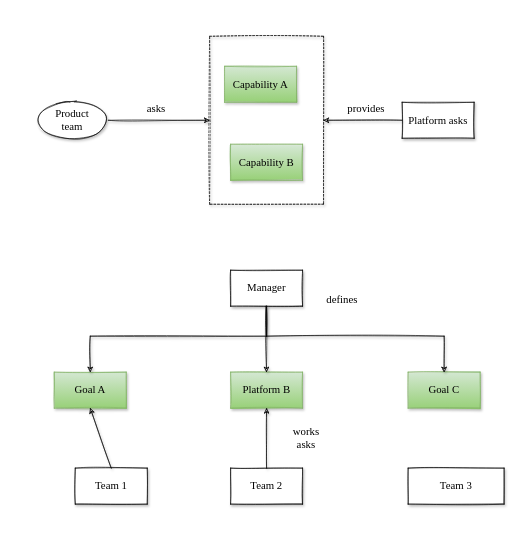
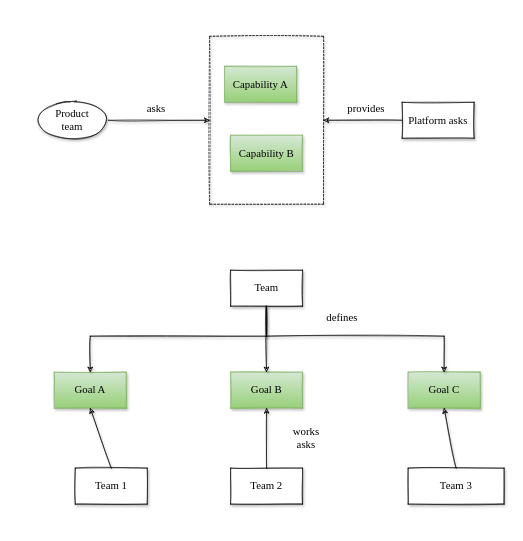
  <mxCell id="0" />
  <mxCell id="1" parent="0" />
  <mxCell id="2" value="&lt;font face=&quot;Comic Sans MS&quot; style=&quot;font-size: 18px&quot;&gt;Product&lt;br&gt;team&lt;/font&gt;" style="ellipse;whiteSpace=wrap;html=1;shadow=1;sketch=1;" vertex="1" parent="1"><mxGeometry x="60" y="170" width="120" height="60" as="geometry" /></mxCell>
  <mxCell id="3" value="&lt;font face=&quot;Comic Sans MS&quot; style=&quot;font-size: 18px&quot;&gt;Platform asks&lt;/font&gt;" style="rounded=0;whiteSpace=wrap;html=1;shadow=1;sketch=1;" vertex="1" parent="1"><mxGeometry x="670" y="170" width="120" height="60" as="geometry" /></mxCell>
  <mxCell id="4" value="&lt;font face=&quot;Comic Sans MS&quot; style=&quot;font-size: 18px&quot;&gt;Capability A&lt;/font&gt;" style="rounded=0;whiteSpace=wrap;html=1;shadow=1;sketch=1;gradientColor=#97d077;fillColor=#d5e8d4;strokeColor=#82b366;" vertex="1" parent="1"><mxGeometry x="374" y="110" width="120" height="60" as="geometry" /></mxCell>
- <mxCell id="5" value="&lt;font face=&quot;Comic Sans MS&quot; style=&quot;font-size: 18px&quot;&gt;Capability B&lt;/font&gt;" style="rounded=0;whiteSpace=wrap;html=1;shadow=1;sketch=1;gradientColor=#97d077;fillColor=#d5e8d4;strokeColor=#82b366;" vertex="1" parent="1"><mxGeometry x="384" y="240" width="120" height="60" as="geometry" /></mxCell>
+ <mxCell id="5" value="&lt;font face=&quot;Comic Sans MS&quot; style=&quot;font-size: 18px&quot;&gt;Capability B&lt;/font&gt;" style="rounded=0;whiteSpace=wrap;html=1;shadow=1;sketch=1;gradientColor=#97d077;fillColor=#d5e8d4;strokeColor=#82b366;" vertex="1" parent="1"><mxGeometry x="384" y="225" width="120" height="60" as="geometry" /></mxCell>
  <mxCell id="6" value="" style="endArrow=classic;html=1;entryX=0;entryY=0.5;entryDx=0;entryDy=0;exitX=1;exitY=0.5;exitDx=0;exitDy=0;strokeWidth=1;sketch=1;shadow=1;" edge="1" parent="1" source="2" target="7"><mxGeometry width="50" height="50" relative="1" as="geometry"><mxPoint x="220" y="350" as="sourcePoint" /><mxPoint x="270" y="300" as="targetPoint" /></mxGeometry></mxCell>
  <mxCell id="7" value="" style="rounded=0;whiteSpace=wrap;html=1;shadow=1;sketch=1;fillColor=none;dashed=1;" vertex="1" parent="1"><mxGeometry x="349" y="60" width="190" height="280" as="geometry" /></mxCell>
  <mxCell id="8" value="" style="endArrow=classic;html=1;entryX=1;entryY=0.5;entryDx=0;entryDy=0;strokeWidth=1;sketch=1;shadow=1;" edge="1" parent="1" source="3" target="7"><mxGeometry width="50" height="50" relative="1" as="geometry"><mxPoint x="190" y="210" as="sourcePoint" /><mxPoint x="359" y="210" as="targetPoint" /></mxGeometry></mxCell>
  <mxCell id="9" value="&lt;font face=&quot;Comic Sans MS&quot; style=&quot;font-size: 18px&quot;&gt;asks&lt;/font&gt;" style="text;html=1;strokeColor=none;fillColor=none;align=center;verticalAlign=middle;whiteSpace=wrap;rounded=0;shadow=1;dashed=1;sketch=1;" vertex="1" parent="1"><mxGeometry x="240" y="170" width="40" height="20" as="geometry" /></mxCell>
  <mxCell id="10" value="&lt;font face=&quot;Comic Sans MS&quot; style=&quot;font-size: 18px&quot;&gt;provides&lt;/font&gt;" style="text;html=1;strokeColor=none;fillColor=none;align=center;verticalAlign=middle;whiteSpace=wrap;rounded=0;shadow=1;dashed=1;sketch=1;" vertex="1" parent="1"><mxGeometry x="590" y="170" width="40" height="20" as="geometry" /></mxCell>
- <mxCell id="11" value="&lt;font face=&quot;Comic Sans MS&quot; style=&quot;font-size: 18px&quot;&gt;Manager&lt;/font&gt;" style="rounded=0;whiteSpace=wrap;html=1;shadow=1;sketch=1;" vertex="1" parent="1"><mxGeometry x="384" y="450" width="120" height="60" as="geometry" /></mxCell>
+ <mxCell id="11" value="&lt;font face=&quot;Comic Sans MS&quot; style=&quot;font-size: 18px&quot;&gt;Team&lt;/font&gt;" style="rounded=0;whiteSpace=wrap;html=1;shadow=1;sketch=1;" vertex="1" parent="1"><mxGeometry x="384" y="450" width="120" height="60" as="geometry" /></mxCell>
  <mxCell id="12" value="&lt;font face=&quot;Comic Sans MS&quot; style=&quot;font-size: 18px&quot;&gt;Goal A&lt;/font&gt;" style="rounded=0;whiteSpace=wrap;html=1;shadow=1;sketch=1;gradientColor=#97d077;fillColor=#d5e8d4;strokeColor=#82b366;" vertex="1" parent="1"><mxGeometry x="90" y="620" width="120" height="60" as="geometry" /></mxCell>
- <mxCell id="13" value="&lt;font face=&quot;Comic Sans MS&quot; style=&quot;font-size: 18px&quot;&gt;Platform B&lt;/font&gt;" style="rounded=0;whiteSpace=wrap;html=1;shadow=1;sketch=1;gradientColor=#97d077;fillColor=#d5e8d4;strokeColor=#82b366;" vertex="1" parent="1"><mxGeometry x="384" y="620" width="120" height="60" as="geometry" /></mxCell>
+ <mxCell id="13" value="&lt;font face=&quot;Comic Sans MS&quot; style=&quot;font-size: 18px&quot;&gt;Goal B&lt;/font&gt;" style="rounded=0;whiteSpace=wrap;html=1;shadow=1;sketch=1;gradientColor=#97d077;fillColor=#d5e8d4;strokeColor=#82b366;" vertex="1" parent="1"><mxGeometry x="384" y="620" width="120" height="60" as="geometry" /></mxCell>
  <mxCell id="14" value="&lt;font face=&quot;Comic Sans MS&quot; style=&quot;font-size: 18px&quot;&gt;Goal C&lt;/font&gt;" style="rounded=0;whiteSpace=wrap;html=1;shadow=1;sketch=1;gradientColor=#97d077;fillColor=#d5e8d4;strokeColor=#82b366;" vertex="1" parent="1"><mxGeometry x="680" y="620" width="120" height="60" as="geometry" /></mxCell>
  <mxCell id="15" value="" style="endArrow=classic;html=1;shadow=1;strokeWidth=1;exitX=0.5;exitY=1;exitDx=0;exitDy=0;entryX=0.5;entryY=0;entryDx=0;entryDy=0;sketch=1;rounded=0;" edge="1" parent="1" source="11" target="12"><mxGeometry width="50" height="50" relative="1" as="geometry"><mxPoint x="50" y="570" as="sourcePoint" /><mxPoint x="100" y="520" as="targetPoint" /><Array as="points"><mxPoint x="444" y="560" /><mxPoint x="150" y="560" /></Array></mxGeometry></mxCell>
  <mxCell id="16" value="" style="endArrow=classic;html=1;shadow=1;strokeWidth=1;exitX=0.5;exitY=1;exitDx=0;exitDy=0;entryX=0.5;entryY=0;entryDx=0;entryDy=0;sketch=1;rounded=0;" edge="1" parent="1" source="11" target="14"><mxGeometry width="50" height="50" relative="1" as="geometry"><mxPoint x="454" y="520" as="sourcePoint" /><mxPoint x="160" y="630" as="targetPoint" /><Array as="points"><mxPoint x="444" y="560" /><mxPoint x="740" y="560" /></Array></mxGeometry></mxCell>
  <mxCell id="17" value="" style="endArrow=classic;html=1;shadow=1;strokeWidth=1;sketch=1;" edge="1" parent="1" target="13"><mxGeometry width="50" height="50" relative="1" as="geometry"><mxPoint x="443" y="510" as="sourcePoint" /><mxPoint x="490" y="800" as="targetPoint" /></mxGeometry></mxCell>
  <mxCell id="18" value="&lt;font face=&quot;Comic Sans MS&quot; style=&quot;font-size: 18px&quot;&gt;Team 1&lt;/font&gt;" style="rounded=0;whiteSpace=wrap;html=1;shadow=1;sketch=1;" vertex="1" parent="1"><mxGeometry x="125" y="780" width="120" height="60" as="geometry" /></mxCell>
  <mxCell id="19" value="&lt;font face=&quot;Comic Sans MS&quot; style=&quot;font-size: 18px&quot;&gt;Team 2&lt;/font&gt;" style="rounded=0;whiteSpace=wrap;html=1;shadow=1;sketch=1;" vertex="1" parent="1"><mxGeometry x="384" y="780" width="120" height="60" as="geometry" /></mxCell>
  <mxCell id="20" value="&lt;font face=&quot;Comic Sans MS&quot; style=&quot;font-size: 18px&quot;&gt;Team 3&lt;/font&gt;" style="rounded=0;whiteSpace=wrap;html=1;shadow=1;sketch=1;" vertex="1" parent="1"><mxGeometry x="680" y="780" width="160" height="60" as="geometry" /></mxCell>
  <mxCell id="21" value="" style="endArrow=classic;html=1;shadow=1;strokeWidth=1;entryX=0.5;entryY=1;entryDx=0;entryDy=0;exitX=0.5;exitY=0;exitDx=0;exitDy=0;sketch=1;" edge="1" parent="1" source="18" target="12"><mxGeometry width="50" height="50" relative="1" as="geometry"><mxPoint x="80" y="780" as="sourcePoint" /><mxPoint x="130" y="730" as="targetPoint" /></mxGeometry></mxCell>
  <mxCell id="22" value="" style="endArrow=classic;html=1;shadow=1;strokeWidth=1;entryX=0.5;entryY=1;entryDx=0;entryDy=0;exitX=0.5;exitY=0;exitDx=0;exitDy=0;sketch=1;" edge="1" parent="1" source="19" target="13"><mxGeometry width="50" height="50" relative="1" as="geometry"><mxPoint x="160" y="790" as="sourcePoint" /><mxPoint x="160" y="690" as="targetPoint" /></mxGeometry></mxCell>
- <mxCell id="24" value="&lt;font face=&quot;Comic Sans MS&quot; style=&quot;font-size: 18px&quot;&gt;defines&lt;/font&gt;" style="text;html=1;strokeColor=none;fillColor=none;align=center;verticalAlign=middle;whiteSpace=wrap;rounded=0;shadow=1;dashed=1;sketch=1;" vertex="1" parent="1"><mxGeometry x="550" y="490" width="40" height="20" as="geometry" /></mxCell>
+ <mxCell id="23" value="" style="endArrow=classic;html=1;shadow=1;strokeWidth=1;entryX=0.5;entryY=1;entryDx=0;entryDy=0;exitX=0.5;exitY=0;exitDx=0;exitDy=0;sketch=1;" edge="1" parent="1" source="20" target="14"><mxGeometry width="50" height="50" relative="1" as="geometry"><mxPoint x="170" y="800" as="sourcePoint" /><mxPoint x="170" y="700" as="targetPoint" /></mxGeometry></mxCell>
+ <mxCell id="24" value="&lt;font face=&quot;Comic Sans MS&quot; style=&quot;font-size: 18px&quot;&gt;defines&lt;/font&gt;" style="text;html=1;strokeColor=none;fillColor=none;align=center;verticalAlign=middle;whiteSpace=wrap;rounded=0;shadow=1;dashed=1;sketch=1;" vertex="1" parent="1"><mxGeometry x="550" y="520" width="40" height="20" as="geometry" /></mxCell>
  <mxCell id="25" value="&lt;font face=&quot;Comic Sans MS&quot; style=&quot;font-size: 18px&quot;&gt;works asks&lt;/font&gt;" style="text;html=1;strokeColor=none;fillColor=none;align=center;verticalAlign=middle;whiteSpace=wrap;rounded=0;shadow=1;dashed=1;sketch=1;" vertex="1" parent="1"><mxGeometry x="490" y="720" width="40" height="20" as="geometry" /></mxCell>
  <mxCell id="26" value="" style="rounded=0;whiteSpace=wrap;html=1;shadow=1;dashed=1;sketch=1;fillColor=none;strokeColor=none;" vertex="1" parent="1"><mxGeometry x="20" y="20" width="830" height="860" as="geometry" /></mxCell>
